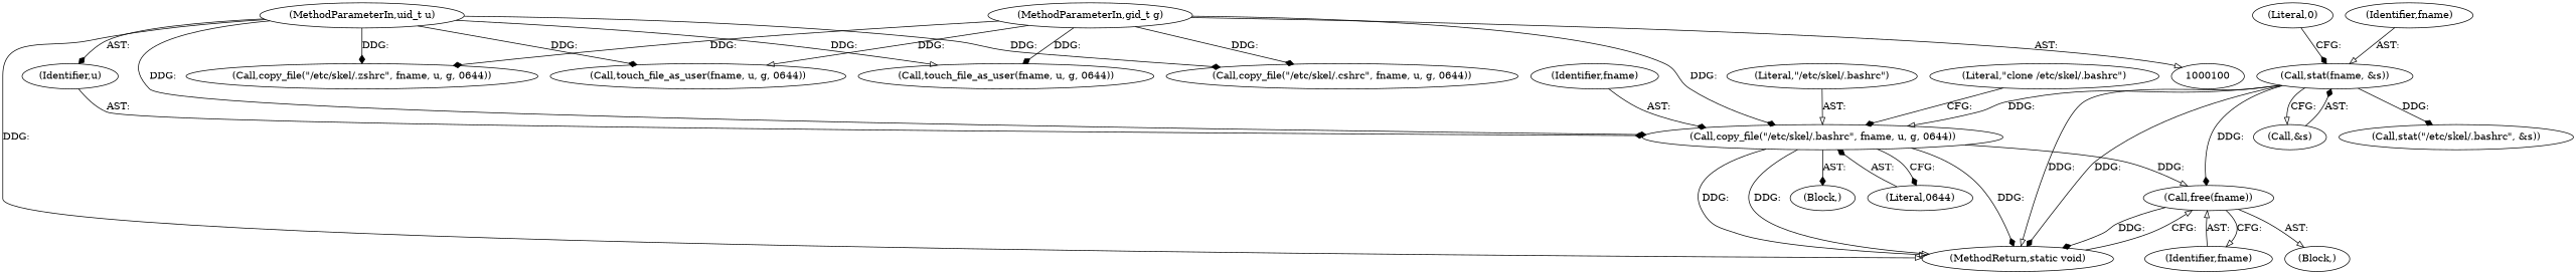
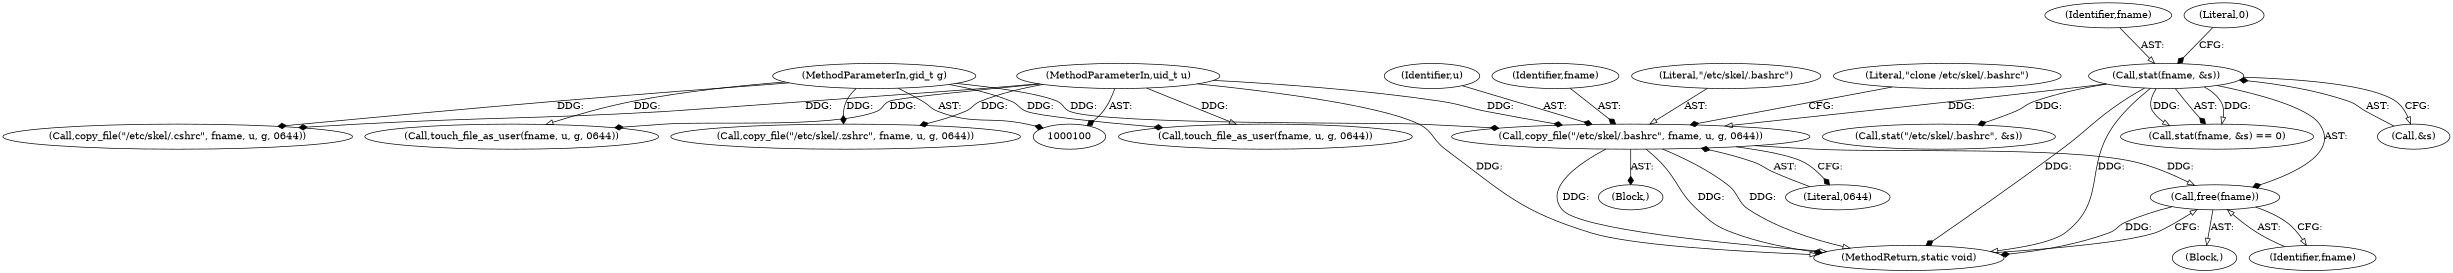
  digraph {
    edge [arrowhead=diamond]
    n1 [label="(Call,free(fname))"]
    n2 [label="(MethodReturn,static void)"]
    n3 [label="(Identifier,fname)"]
    n4 [label="(Block,)"]
    n5 [label="(Call,stat(fname, &s))"]
    n6 [label="(Call,copy_file(\"/etc/skel/.bashrc\", fname, u, g, 0644))"]
+   n7 [label="(Call,stat(fname, &s) == 0)"]
    n8 [label="(Call,&s)"]
    n9 [label="(Call,stat(\"/etc/skel/.bashrc\", &s))"]
    n10 [label="(Literal,0644)"]
    n11 [label="(Block,)"]
    n12 [label="(MethodParameterIn,uid_t u)"]
    n13 [label="(Call,copy_file(\"/etc/skel/.cshrc\", fname, u, g, 0644))"]
    n14 [label="(Call,touch_file_as_user(fname, u, g, 0644))"]
    n15 [label="(Call,touch_file_as_user(fname, u, g, 0644))"]
    n16 [label="(Call,copy_file(\"/etc/skel/.zshrc\", fname, u, g, 0644))"]
    1000100
    n18 [label="(MethodParameterIn,gid_t g)"]
    n19 [label="(Identifier,fname)"]
    n20 [label="(Identifier,fname)"]
    n21 [label="(Literal,\"/etc/skel/.bashrc\")"]
    n22 [label="(Literal,0)"]
    n23 [label="(Literal,\"clone /etc/skel/.bashrc\")"]
    n24 [label="(Identifier,u)"]
    n1 -> n2 [label="DDG: "]
    n1 -> n3 [arrowhead=onormal label="CFG: "]
    n1 -> n4 [arrowhead=onormal label="AST: "]
    n2 -> n1 [arrowhead=onormal label="CFG: "]
    n3 -> n1 [arrowhead=onormal label="AST: "]
-   n5 -> n1 [label="DDG: "]
+   n5 -> n1 [label="AST: "]
    n5 -> n2 [arrowhead=onormal label="DDG: "]
    n5 -> n2 [label="DDG: "]
    n5 -> n6 [arrowhead=onormal label="DDG: "]
+   n5 -> n7 [label="AST: "]
+   n5 -> n7 [arrowhead=onormal label="DDG: "]
+   n5 -> n7 [arrowhead=onormal label="DDG: "]
    n5 -> n8 [arrowhead=onormal label="CFG: "]
    n5 -> n9 [label="DDG: "]
    n6 -> n1 [arrowhead=onormal label="DDG: "]
    n6 -> n2 [label="DDG: "]
    n6 -> n2 [arrowhead=onormal label="DDG: "]
    n6 -> n2 [arrowhead=onormal label="DDG: "]
    n6 -> n10 [label="CFG: "]
    n6 -> n11 [label="AST: "]
    n8 -> n5 [label="AST: "]
    n10 -> n6 [label="AST: "]
    n12 -> n2 [arrowhead=onormal label="DDG: "]
    n12 -> n6 [label="DDG: "]
    n12 -> n13 [label="DDG: "]
    n12 -> n14 [label="DDG: "]
    n12 -> n15 [arrowhead=onormal label="DDG: "]
    n12 -> n16 [label="DDG: "]
-   n12 -> n24 [label="AST: "]
+   n12 -> 1000100 [label="AST: "]
    n18 -> n6 [label="DDG: "]
    n18 -> n13 [label="DDG: "]
    n18 -> n14 [arrowhead=onormal label="DDG: "]
    n18 -> n15 [label="DDG: "]
    n18 -> n16 [label="DDG: "]
-   n18 -> 1000100 [arrowhead=onormal label="AST: "]
+   n18 -> 1000100 [label="AST: "]
    n19 -> n6 [label="AST: "]
    n20 -> n5 [arrowhead=onormal label="AST: "]
    n21 -> n6 [arrowhead=onormal label="AST: "]
    n22 -> n5 [label="CFG: "]
    n23 -> n6 [label="CFG: "]
    n24 -> n6 [label="AST: "]
  }
